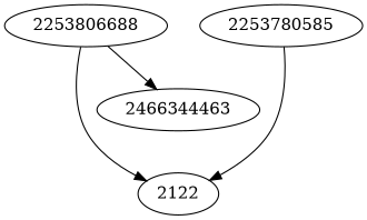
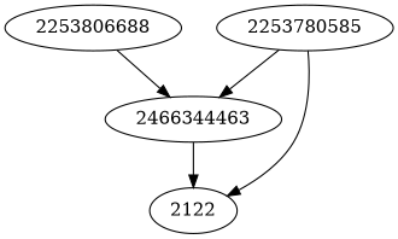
  strict digraph {
    n1 [label=2122]
    2253806688
    2466344463
    2253780585
-   2253806688 -> n1
+   2466344463 -> n1
    2253806688 -> 2466344463
    2253780585 -> n1
+   2253780585 -> 2466344463
  }
